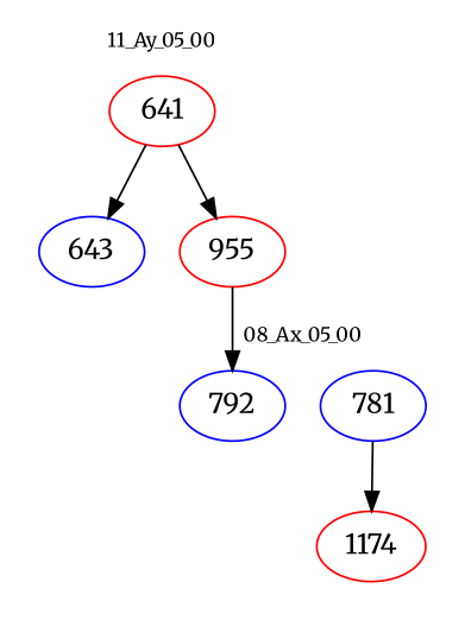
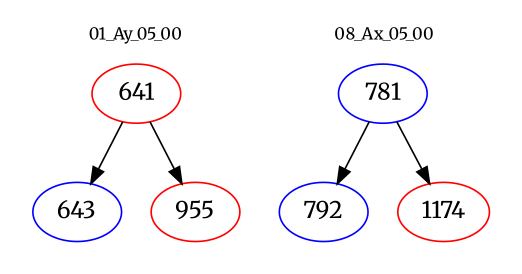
  digraph {
    fontname=Merriweather
    node [color=red fontname=Merriweather]
    edge [color=black fontname=Merriweather]
    n1 [label=641]
    n2 [color=blue label=643]
    n3 [label=955]
    n4 [color=blue label=781]
    n5 [color=blue label=792]
    n6 [label=1174]
    subgraph cluster_1 {
      color=white
      fontsize=10
-     label="11_Ay_05_00"
+     label="01_Ay_05_00"
      n1
      n2
      n3
    }
    subgraph cluster_2 {
      color=white
      fontsize=10
      label="08_Ax_05_00"
      n4
      n5
      n6
    }
    n1 -> n2
    n1 -> n3
-   n3 -> n5
+   n4 -> n5
    n4 -> n6
  }
